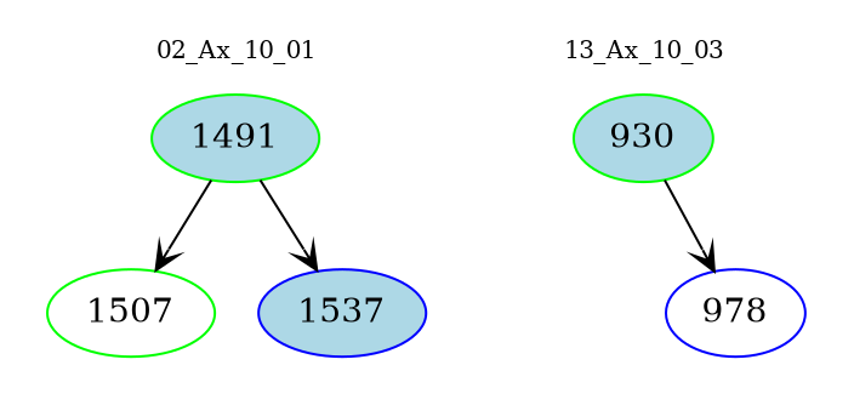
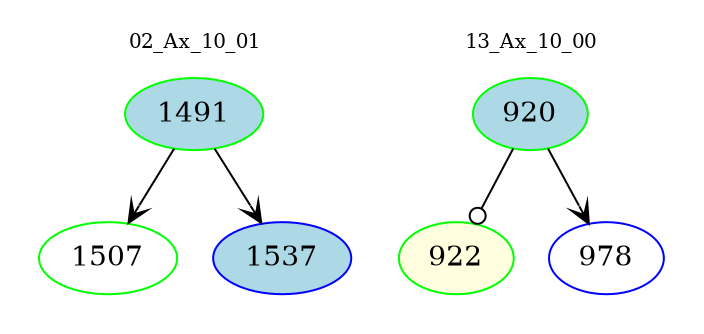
  digraph {
    node [color=green fillcolor=lightblue style=filled]
    edge [arrowhead=vee color=black]
    n1 [label=1491]
    n2 [fillcolor=white label=1507]
    n3 [color=blue label=1537]
-   n4 [label=930]
+   n4 [label=920]
+   n5 [fillcolor=lightyellow label=922]
    n6 [color=blue fillcolor=white label=978]
    subgraph cluster_1 {
      color=white
      fontsize=10
      label="02_Ax_10_01"
      n1
      n2
      n3
    }
    subgraph cluster_2 {
      color=white
      fontsize=10
-     label="13_Ax_10_03"
+     label="13_Ax_10_00"
      n4
+     n5
      n6
    }
    n1 -> n2
    n1 -> n3
+   n4 -> n5 [arrowhead=odot]
    n4 -> n6
  }
